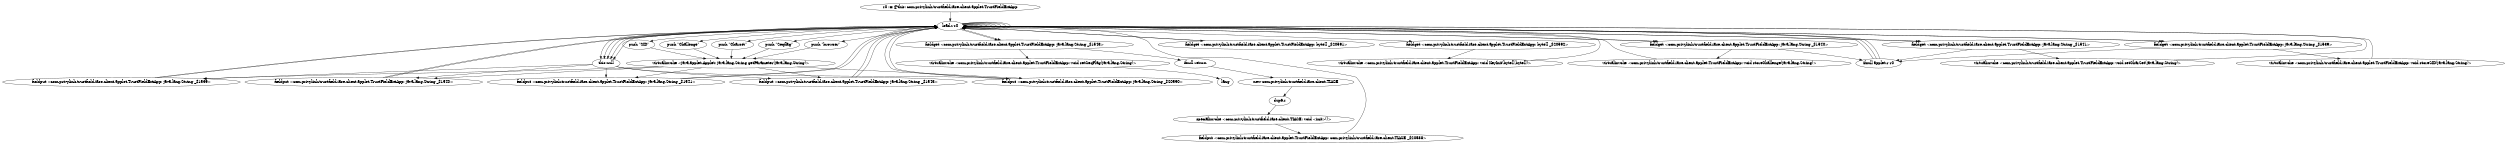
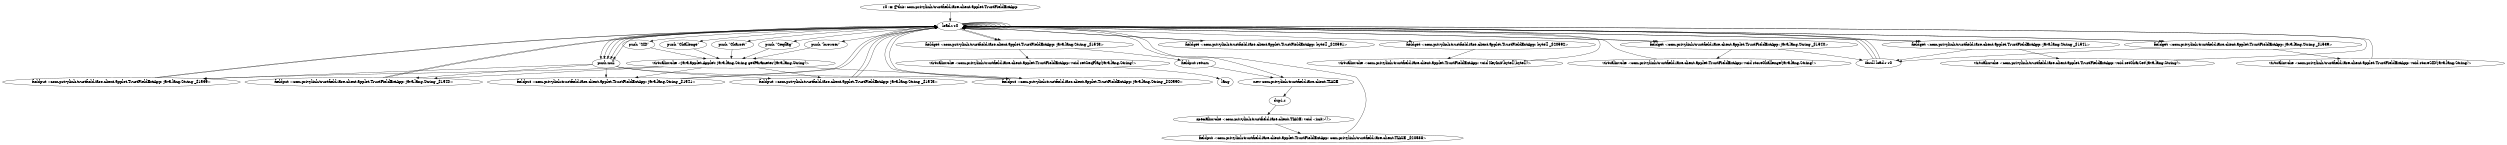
  digraph {
    "r0 := @this: com.privylink.trustfield.iase.client.applet.TrustFieldExtApp"
    "load.r r0"
-   "push null" [label="this null"]
+   "push null"
    "push \"SID\""
    "push \"Challenge\""
    "push \"Charset\""
    "push \"Seqflag\""
    "push \"browser\""
    "new com.privylink.trustfield.iase.client.TIASE"
    "fieldget <com.privylink.trustfield.iase.client.applet.TrustFieldExtApp: byte[] _$20591>"
    "fieldget <com.privylink.trustfield.iase.client.applet.TrustFieldExtApp: byte[] _$20592>"
    "fieldget <com.privylink.trustfield.iase.client.applet.TrustFieldExtApp: java.lang.String _$1539>"
    "fieldget <com.privylink.trustfield.iase.client.applet.TrustFieldExtApp: java.lang.String _$1540>"
    "fieldget <com.privylink.trustfield.iase.client.applet.TrustFieldExtApp: java.lang.String _$1541>"
    "fieldget <com.privylink.trustfield.iase.client.applet.TrustFieldExtApp: java.lang.String _$1543>"
    "fieldput <com.privylink.trustfield.iase.client.applet.TrustFieldExtApp: java.lang.String _$1539>"
    "fieldput <com.privylink.trustfield.iase.client.applet.TrustFieldExtApp: java.lang.String _$1540>"
    "fieldput <com.privylink.trustfield.iase.client.applet.TrustFieldExtApp: java.lang.String _$1541>"
    "fieldput <com.privylink.trustfield.iase.client.applet.TrustFieldExtApp: java.lang.String _$1543>"
    "fieldput <com.privylink.trustfield.iase.client.applet.TrustFieldExtApp: java.lang.String _$20590>"
    "virtualinvoke <java.applet.Applet: java.lang.String getParameter(java.lang.String)>"
-   "dup1.r" [label="dup6.r"]
+   "dup1.r"
    "virtualinvoke <com.privylink.trustfield.iase.client.applet.TrustFieldExtApp: void KeyInit(byte[],byte[])>"
-   "ifnull load.r r0" [label="ifnull applet.r r0"]
+   "ifnull load.r r0"
    "virtualinvoke <com.privylink.trustfield.iase.client.applet.TrustFieldExtApp: void storeSID(java.lang.String)>"
    "virtualinvoke <com.privylink.trustfield.iase.client.applet.TrustFieldExtApp: void storeChallenge(java.lang.String)>"
    "virtualinvoke <com.privylink.trustfield.iase.client.applet.TrustFieldExtApp: void setCharSet(java.lang.String)>"
-   "ifnull return"
+   "ifnull return" [label="fieldput return"]
    "virtualinvoke <com.privylink.trustfield.iase.client.applet.TrustFieldExtApp: void setSeqFlag(java.lang.String)>"
    "specialinvoke <com.privylink.trustfield.iase.client.TIASE: void <init>()>"
    "fieldput <com.privylink.trustfield.iase.client.applet.TrustFieldExtApp: com.privylink.trustfield.iase.client.TIASE _$20588>"
    n32 [label=lang]
    "r0 := @this: com.privylink.trustfield.iase.client.applet.TrustFieldExtApp" -> "load.r r0"
    "load.r r0" -> "load.r r0"
    "load.r r0" -> "load.r r0"
    "load.r r0" -> "load.r r0"
    "load.r r0" -> "load.r r0"
    "load.r r0" -> "load.r r0"
    "load.r r0" -> "load.r r0"
    "load.r r0" -> "load.r r0"
    "load.r r0" -> "load.r r0"
    "load.r r0" -> "load.r r0"
    "load.r r0" -> "load.r r0"
    "load.r r0" -> "push null"
    "load.r r0" -> "push null"
    "load.r r0" -> "push null"
    "load.r r0" -> "push null"
    "load.r r0" -> "push null"
    "load.r r0" -> "push \"SID\""
    "load.r r0" -> "push \"Challenge\""
    "load.r r0" -> "push \"Charset\""
    "load.r r0" -> "push \"Seqflag\""
    "load.r r0" -> "push \"browser\""
+   "load.r r0" -> "new com.privylink.trustfield.iase.client.TIASE"
    "load.r r0" -> "fieldget <com.privylink.trustfield.iase.client.applet.TrustFieldExtApp: byte[] _$20591>"
    "load.r r0" -> "fieldget <com.privylink.trustfield.iase.client.applet.TrustFieldExtApp: byte[] _$20592>"
    "load.r r0" -> "fieldget <com.privylink.trustfield.iase.client.applet.TrustFieldExtApp: java.lang.String _$1539>"
    "load.r r0" -> "fieldget <com.privylink.trustfield.iase.client.applet.TrustFieldExtApp: java.lang.String _$1539>"
    "load.r r0" -> "fieldget <com.privylink.trustfield.iase.client.applet.TrustFieldExtApp: java.lang.String _$1540>"
    "load.r r0" -> "fieldget <com.privylink.trustfield.iase.client.applet.TrustFieldExtApp: java.lang.String _$1540>"
    "load.r r0" -> "fieldget <com.privylink.trustfield.iase.client.applet.TrustFieldExtApp: java.lang.String _$1541>"
    "load.r r0" -> "fieldget <com.privylink.trustfield.iase.client.applet.TrustFieldExtApp: java.lang.String _$1541>"
    "load.r r0" -> "fieldget <com.privylink.trustfield.iase.client.applet.TrustFieldExtApp: java.lang.String _$1543>"
    "load.r r0" -> "fieldget <com.privylink.trustfield.iase.client.applet.TrustFieldExtApp: java.lang.String _$1543>"
    "push null" -> "fieldput <com.privylink.trustfield.iase.client.applet.TrustFieldExtApp: java.lang.String _$1539>"
    "push null" -> "fieldput <com.privylink.trustfield.iase.client.applet.TrustFieldExtApp: java.lang.String _$1540>"
    "push null" -> "fieldput <com.privylink.trustfield.iase.client.applet.TrustFieldExtApp: java.lang.String _$1541>"
    "push null" -> "fieldput <com.privylink.trustfield.iase.client.applet.TrustFieldExtApp: java.lang.String _$1543>"
    "push null" -> "fieldput <com.privylink.trustfield.iase.client.applet.TrustFieldExtApp: java.lang.String _$20590>"
    "push \"SID\"" -> "virtualinvoke <java.applet.Applet: java.lang.String getParameter(java.lang.String)>"
    "push \"Challenge\"" -> "virtualinvoke <java.applet.Applet: java.lang.String getParameter(java.lang.String)>"
    "push \"Charset\"" -> "virtualinvoke <java.applet.Applet: java.lang.String getParameter(java.lang.String)>"
    "push \"Seqflag\"" -> "virtualinvoke <java.applet.Applet: java.lang.String getParameter(java.lang.String)>"
    "push \"browser\"" -> "virtualinvoke <java.applet.Applet: java.lang.String getParameter(java.lang.String)>"
    "new com.privylink.trustfield.iase.client.TIASE" -> "dup1.r"
    "fieldget <com.privylink.trustfield.iase.client.applet.TrustFieldExtApp: byte[] _$20591>" -> "load.r r0"
    "fieldget <com.privylink.trustfield.iase.client.applet.TrustFieldExtApp: byte[] _$20592>" -> "virtualinvoke <com.privylink.trustfield.iase.client.applet.TrustFieldExtApp: void KeyInit(byte[],byte[])>"
    "fieldget <com.privylink.trustfield.iase.client.applet.TrustFieldExtApp: java.lang.String _$1539>" -> "ifnull load.r r0"
    "fieldget <com.privylink.trustfield.iase.client.applet.TrustFieldExtApp: java.lang.String _$1539>" -> "virtualinvoke <com.privylink.trustfield.iase.client.applet.TrustFieldExtApp: void storeSID(java.lang.String)>"
    "fieldget <com.privylink.trustfield.iase.client.applet.TrustFieldExtApp: java.lang.String _$1540>" -> "ifnull load.r r0"
    "fieldget <com.privylink.trustfield.iase.client.applet.TrustFieldExtApp: java.lang.String _$1540>" -> "virtualinvoke <com.privylink.trustfield.iase.client.applet.TrustFieldExtApp: void storeChallenge(java.lang.String)>"
    "fieldget <com.privylink.trustfield.iase.client.applet.TrustFieldExtApp: java.lang.String _$1541>" -> "ifnull load.r r0"
    "fieldget <com.privylink.trustfield.iase.client.applet.TrustFieldExtApp: java.lang.String _$1541>" -> "virtualinvoke <com.privylink.trustfield.iase.client.applet.TrustFieldExtApp: void setCharSet(java.lang.String)>"
    "fieldget <com.privylink.trustfield.iase.client.applet.TrustFieldExtApp: java.lang.String _$1543>" -> "ifnull return"
    "fieldget <com.privylink.trustfield.iase.client.applet.TrustFieldExtApp: java.lang.String _$1543>" -> "virtualinvoke <com.privylink.trustfield.iase.client.applet.TrustFieldExtApp: void setSeqFlag(java.lang.String)>"
    "fieldput <com.privylink.trustfield.iase.client.applet.TrustFieldExtApp: java.lang.String _$1539>" -> "load.r r0"
    "fieldput <com.privylink.trustfield.iase.client.applet.TrustFieldExtApp: java.lang.String _$1539>" -> "load.r r0"
    "fieldput <com.privylink.trustfield.iase.client.applet.TrustFieldExtApp: java.lang.String _$1540>" -> "load.r r0"
    "fieldput <com.privylink.trustfield.iase.client.applet.TrustFieldExtApp: java.lang.String _$1540>" -> "load.r r0"
    "fieldput <com.privylink.trustfield.iase.client.applet.TrustFieldExtApp: java.lang.String _$1541>" -> "load.r r0"
    "fieldput <com.privylink.trustfield.iase.client.applet.TrustFieldExtApp: java.lang.String _$1541>" -> "load.r r0"
    "fieldput <com.privylink.trustfield.iase.client.applet.TrustFieldExtApp: java.lang.String _$1543>" -> "load.r r0"
    "fieldput <com.privylink.trustfield.iase.client.applet.TrustFieldExtApp: java.lang.String _$1543>" -> "load.r r0"
    "fieldput <com.privylink.trustfield.iase.client.applet.TrustFieldExtApp: java.lang.String _$20590>" -> "load.r r0"
    "fieldput <com.privylink.trustfield.iase.client.applet.TrustFieldExtApp: java.lang.String _$20590>" -> "load.r r0"
    "virtualinvoke <java.applet.Applet: java.lang.String getParameter(java.lang.String)>" -> "fieldput <com.privylink.trustfield.iase.client.applet.TrustFieldExtApp: java.lang.String _$1539>"
    "virtualinvoke <java.applet.Applet: java.lang.String getParameter(java.lang.String)>" -> "fieldput <com.privylink.trustfield.iase.client.applet.TrustFieldExtApp: java.lang.String _$1540>"
    "virtualinvoke <java.applet.Applet: java.lang.String getParameter(java.lang.String)>" -> "fieldput <com.privylink.trustfield.iase.client.applet.TrustFieldExtApp: java.lang.String _$1541>"
    "virtualinvoke <java.applet.Applet: java.lang.String getParameter(java.lang.String)>" -> "fieldput <com.privylink.trustfield.iase.client.applet.TrustFieldExtApp: java.lang.String _$1543>"
    "virtualinvoke <java.applet.Applet: java.lang.String getParameter(java.lang.String)>" -> "fieldput <com.privylink.trustfield.iase.client.applet.TrustFieldExtApp: java.lang.String _$20590>"
    "dup1.r" -> "specialinvoke <com.privylink.trustfield.iase.client.TIASE: void <init>()>"
    "virtualinvoke <com.privylink.trustfield.iase.client.applet.TrustFieldExtApp: void KeyInit(byte[],byte[])>" -> "load.r r0"
    "ifnull load.r r0" -> "load.r r0"
    "ifnull load.r r0" -> "load.r r0"
    "ifnull load.r r0" -> "load.r r0"
    "virtualinvoke <com.privylink.trustfield.iase.client.applet.TrustFieldExtApp: void storeSID(java.lang.String)>" -> "load.r r0"
    "virtualinvoke <com.privylink.trustfield.iase.client.applet.TrustFieldExtApp: void storeChallenge(java.lang.String)>" -> "load.r r0"
    "virtualinvoke <com.privylink.trustfield.iase.client.applet.TrustFieldExtApp: void setCharSet(java.lang.String)>" -> "load.r r0"
    "ifnull return" -> "new com.privylink.trustfield.iase.client.TIASE"
    "virtualinvoke <com.privylink.trustfield.iase.client.applet.TrustFieldExtApp: void setSeqFlag(java.lang.String)>" -> n32
    "specialinvoke <com.privylink.trustfield.iase.client.TIASE: void <init>()>" -> "fieldput <com.privylink.trustfield.iase.client.applet.TrustFieldExtApp: com.privylink.trustfield.iase.client.TIASE _$20588>"
    "fieldput <com.privylink.trustfield.iase.client.applet.TrustFieldExtApp: com.privylink.trustfield.iase.client.TIASE _$20588>" -> "load.r r0"
  }
